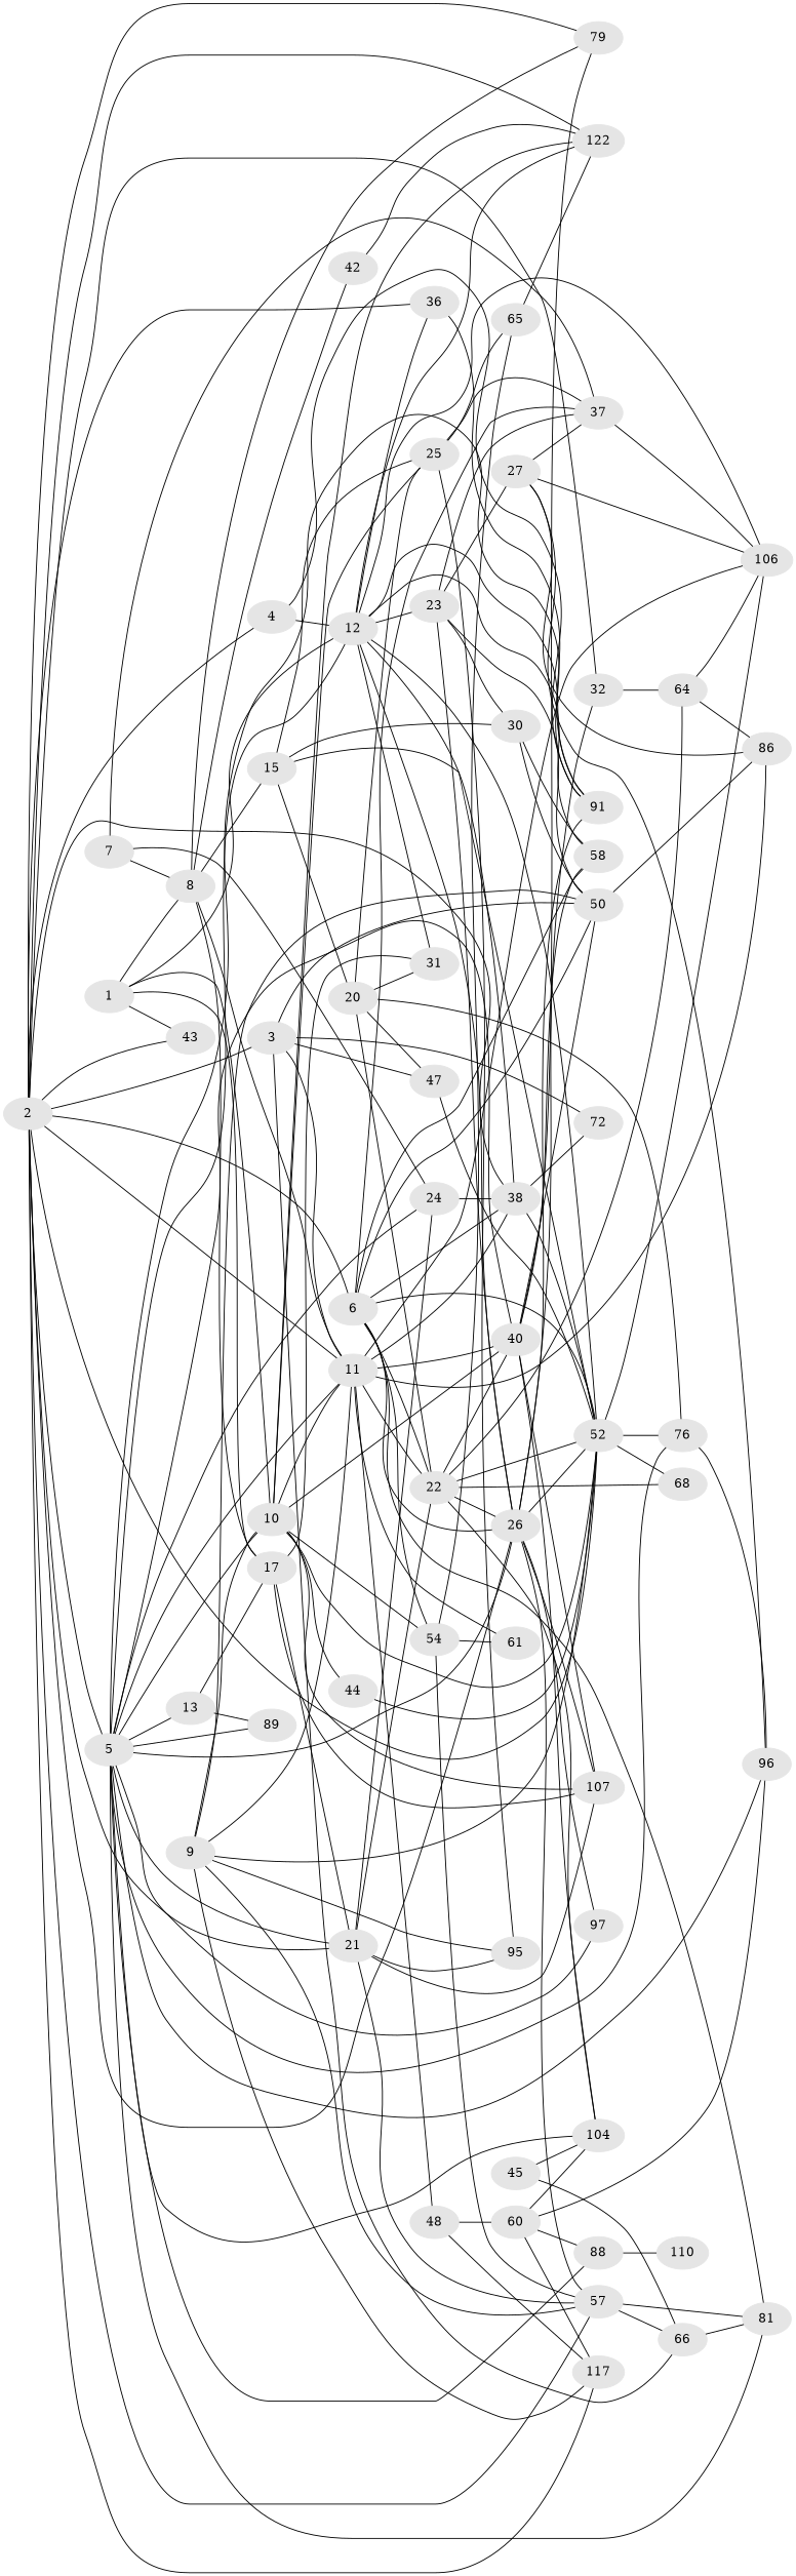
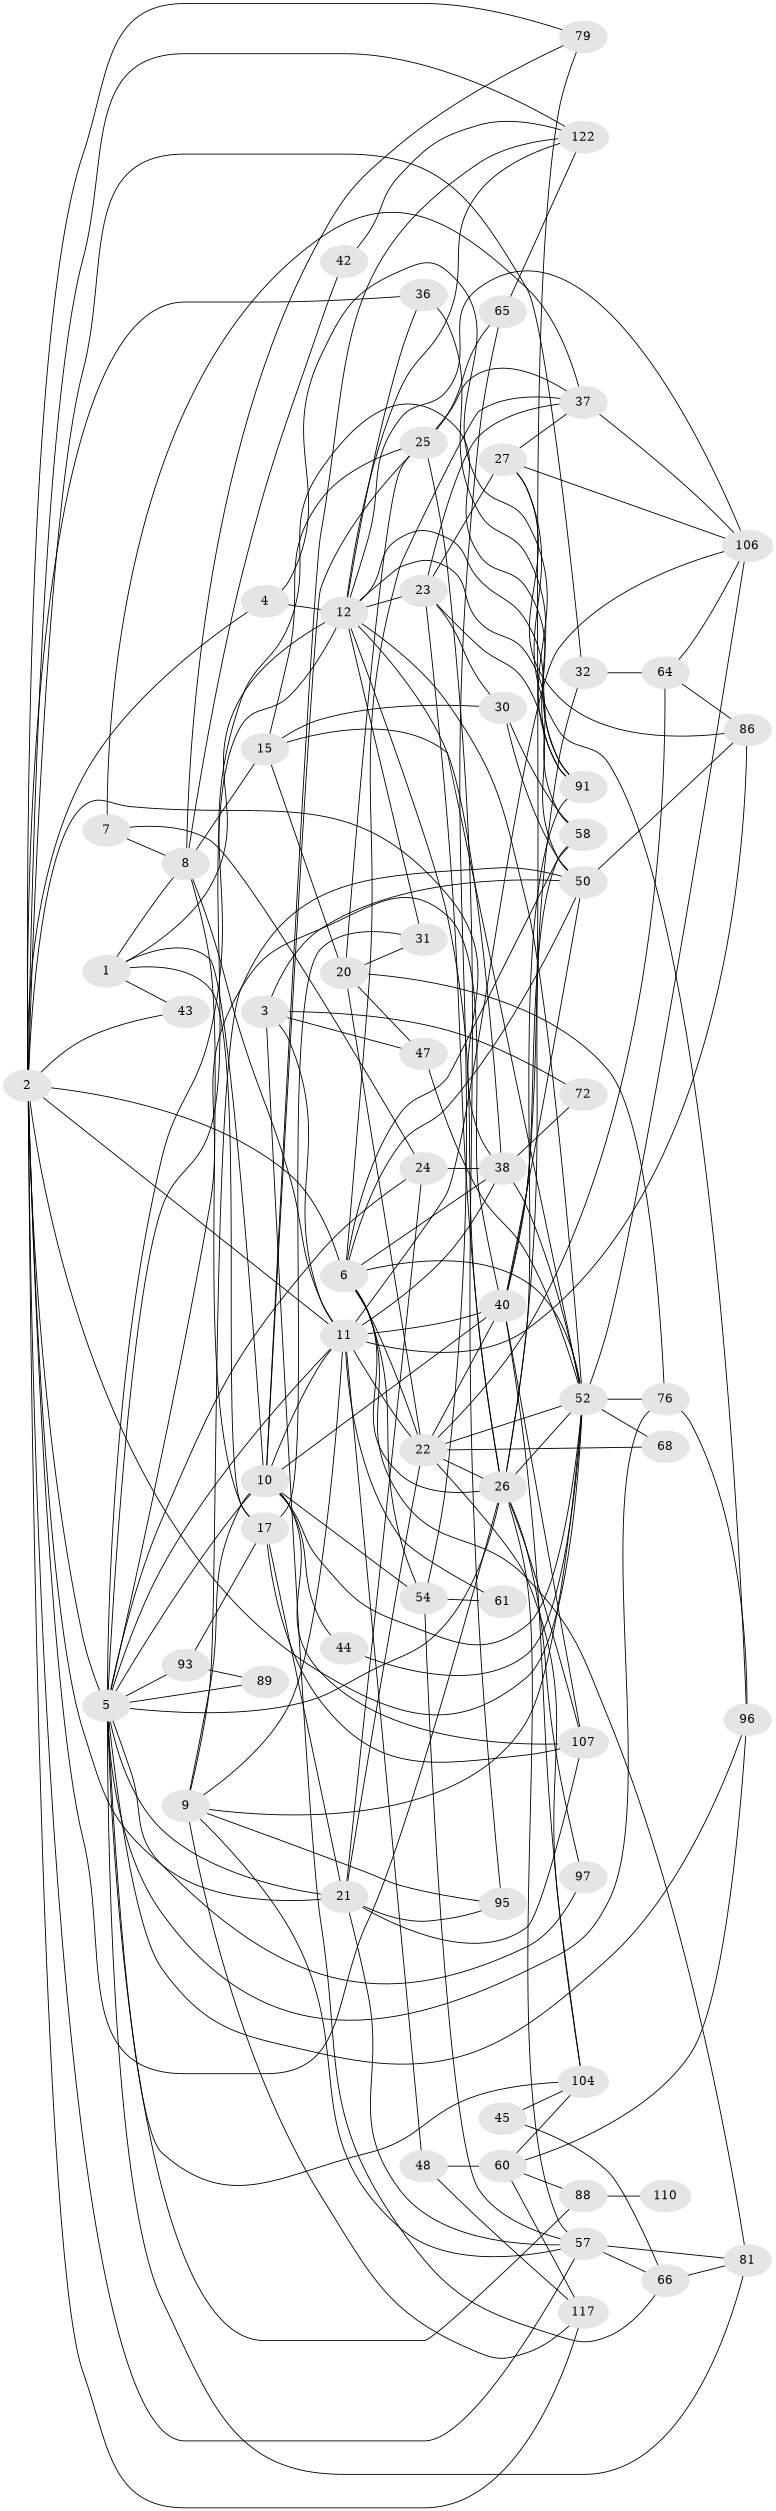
  graph {
    rankdir=LR
    node [color=gray90 style=filled]
    1 [super="+75"]
    8 [super="+105"]
    10 [super="+55+119"]
    12 [super="+53+19"]
    17 [super="+46"]
    43
    11 [super="+56+14+111+62"]
    79
    15
    42
    52 [super="+91+70"]
    122
    40 [super="+63"]
    54 [super="+128+94"]
    25 [super="+109"]
    44
    107
    26 [super="+84+100+77"]
    36
    38 [super="+124"]
    n21 [label=91]
    58 [super="+69"]
    106 [super="+118"]
    23 [super="+87"]
    31 [super="+116"]
    21 [super="+49"]
    2 [super="+74+99"]
    3 [super="+35+59"]
    4 [super="+67"]
    5 [super="+18+92+34+93"]
    6 [super="+16+114"]
    32 [super="+126"]
    57 [super="+85+73"]
    117
    47
    50 [super="+129+80"]
    66 [super="+98"]
    72
-   13
+   13 [label=93]
    24
    76
    81
    88
    89
    96
    97
    104
    22 [super="+108+29"]
    37 [super="+41"]
    48
    61
    86
    95
    64
    68
    110
    65
    7
    20 [super="+39"]
    30 [super="+33"]
    9 [super="+28"]
    60 [super="+78"]
    27
    45
    1 -- 8
    1 -- 10
    1 -- 12
    1 -- 17 [weight=3]
    1 -- 43
    8 -- 17
    8 -- 11
    8 -- 79
    8 -- 15
    8 -- 42
    10 -- 11
    10 -- 52
    10 -- 122
    10 -- 40
    10 -- 54
    10 -- 25
    10 -- 44
    10 -- 107
    12 -- 52
    12 -- 122
    12 -- 26 [weight=2]
    12 -- 36
    12 -- 38
    12 -- n21
    12 -- 58
    12 -- 106
    12 -- 23
    12 -- 31
    17 -- 107
    17 -- 31
    17 -- 21
    11 -- 40
    11 -- 38
    11 -- 106
    11 -- 22
    11 -- 48
    11 -- 61
    11 -- 86
    15 -- 52
    15 -- 25
    15 -- 20
    15 -- 30
    42 -- 122
    52 -- 106
    52 -- 76
    52 -- 68
    40 -- 79
    40 -- 107
    40 -- 58
    40 -- 50
    40 -- 104
    54 -- 57
    54 -- 61
    54 -- 65
    25 -- 37
    25 -- 95
    25 -- 65
    44 -- 52
    26 -- 52
    26 -- 107
    26 -- n21 [weight=3]
    26 -- 32
    26 -- 57
    26 -- 97
    36 -- n21
    38 -- 52
    38 -- 72
    23 -- 26
    23 -- 50
    23 -- 37
    23 -- 30
    23 -- 27
    21 -- 107
    21 -- 57
    21 -- 24
    21 -- 22 [weight=2]
    21 -- 95
    2 -- 43
    2 -- 11
    2 -- 79
    2 -- 52
    2 -- 122
    2 -- 26 [weight=2]
    2 -- 36
    2 -- 38
    2 -- 21
-   2 -- 3
    2 -- 4
    2 -- 5
    2 -- 6 [weight=2]
    2 -- 32
    2 -- 57
    2 -- 117
    3 -- 11 [weight=2]
    3 -- 47
    3 -- 50 [weight=2]
    3 -- 66
    3 -- 72
    4 -- 12
    4 -- n21
    5 -- 10 [weight=2]
    5 -- 12
    5 -- 11
    5 -- 40
    5 -- 26
    5 -- n21
    5 -- 21
    5 -- 13
    5 -- 24
    5 -- 76
    5 -- 81
    5 -- 88
    5 -- 89
    5 -- 96
    5 -- 97
    5 -- 104 [weight=2]
    6 -- 52 [weight=2]
    6 -- 54
    6 -- 26
    6 -- 38
    6 -- 58
    6 -- 50
    6 -- 81
    6 -- 22
    6 -- 37
    32 -- 64
    57 -- 66
    57 -- 81
    47 -- 52
    50 -- 86
    66 -- 81
    13 -- 17
    13 -- 89
    24 -- 38
    76 -- 96
    88 -- 110
    22 -- 52
    22 -- 40
    22 -- 26
    22 -- 104
    22 -- 64
    22 -- 68
    37 -- 106
    48 -- 117
    48 -- 60
    64 -- 106
    64 -- 86
    65 -- 122
    7 -- 8
    7 -- 24
    7 -- 37
    20 -- 25
    20 -- 31
    20 -- 47
    20 -- 76
    20 -- 22
    30 -- 58
    30 -- 50
    9 -- 10
    9 -- 11
    9 -- 52
    9 -- 57
    9 -- 117
    9 -- 50
    9 -- 95
    60 -- 117
    60 -- 88
    60 -- 96
    60 -- 104
    27 -- 106
    27 -- 96
    27 -- 37
    27 -- 86
    45 -- 66
    45 -- 104
  }
